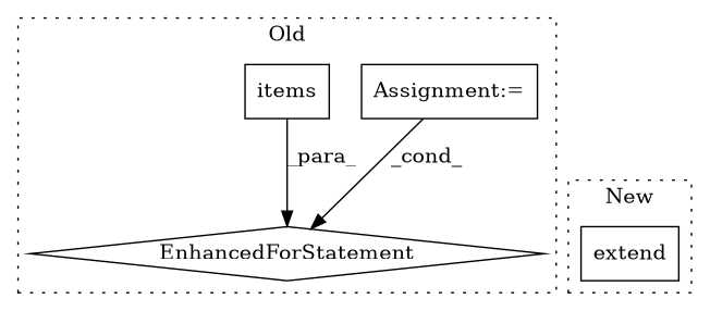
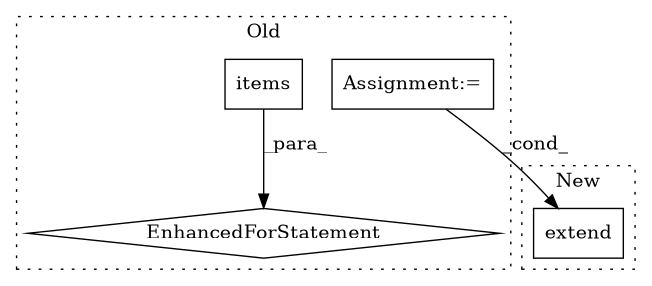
  digraph {
    node [a=32 l="70,2" s="6876,6976" shape=box]
    n1 [l=7 label=items s=6969]
    n2 [a=7 label="Assignment:="]
    n3 [a=70 label=EnhancedForStatement shape=diamond]
    n4 [l="7,1" label=extend s="6370,6391"]
    subgraph cluster_1 {
      label=Old
      style=dotted
      n1
      n2
      n3
    }
    subgraph cluster_2 {
      label=New
      style=dotted
      n4
    }
    n1 -> n3 [label=_para_]
-   n2 -> n3 [label=_cond_]
+   n2 -> n4 [label=_cond_]
  }
